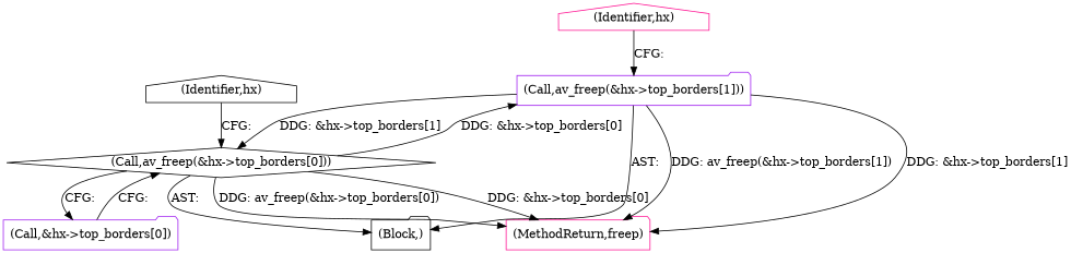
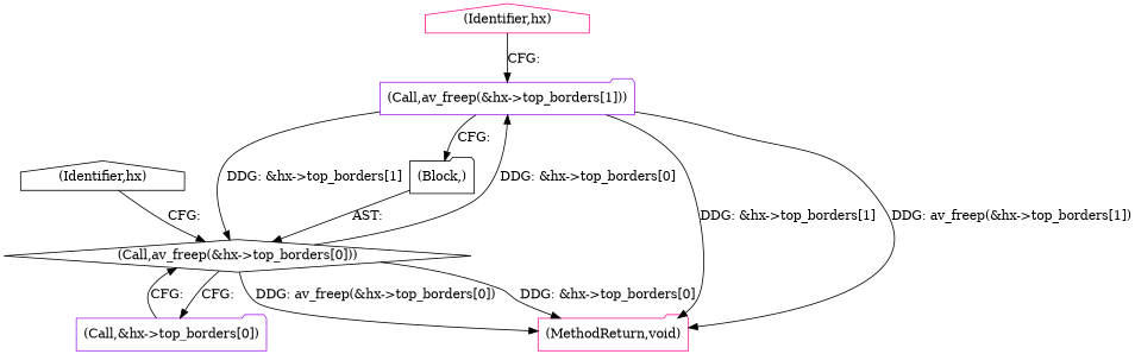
  digraph {
    node [color=black shape=folder]
    n1 [color=purple label="(Call,av_freep(&hx->top_borders[1]))"]
    n2 [label="(Call,av_freep(&hx->top_borders[0]))" shape=diamond]
-   n3 [color=deeppink label="(MethodReturn,freep)"]
+   n3 [color=deeppink label="(MethodReturn,void)"]
    n4 [label="(Block,)"]
    n5 [color=purple label="(Call,&hx->top_borders[0])"]
    n6 [label="(Identifier,hx)" shape=house]
    n7 [color=deeppink label="(Identifier,hx)" shape=house]
    n1 -> n2 [label="DDG: &hx->top_borders[1]"]
    n1 -> n3 [label="DDG: av_freep(&hx->top_borders[1])"]
    n1 -> n3 [label="DDG: &hx->top_borders[1]"]
-   n1 -> n4 [label="AST: "]
+   n1 -> n4 [label="CFG: "]
    n2 -> n1 [label="DDG: &hx->top_borders[0]"]
    n2 -> n3 [label="DDG: &hx->top_borders[0]"]
    n2 -> n3 [label="DDG: av_freep(&hx->top_borders[0])"]
-   n2 -> n4 [label="AST: "]
+   n4 -> n2 [label="AST: "]
    n2 -> n5 [label="CFG: "]
    n5 -> n2 [label="CFG: "]
    n6 -> n2 [label="CFG: "]
    n7 -> n1 [label="CFG: "]
  }
